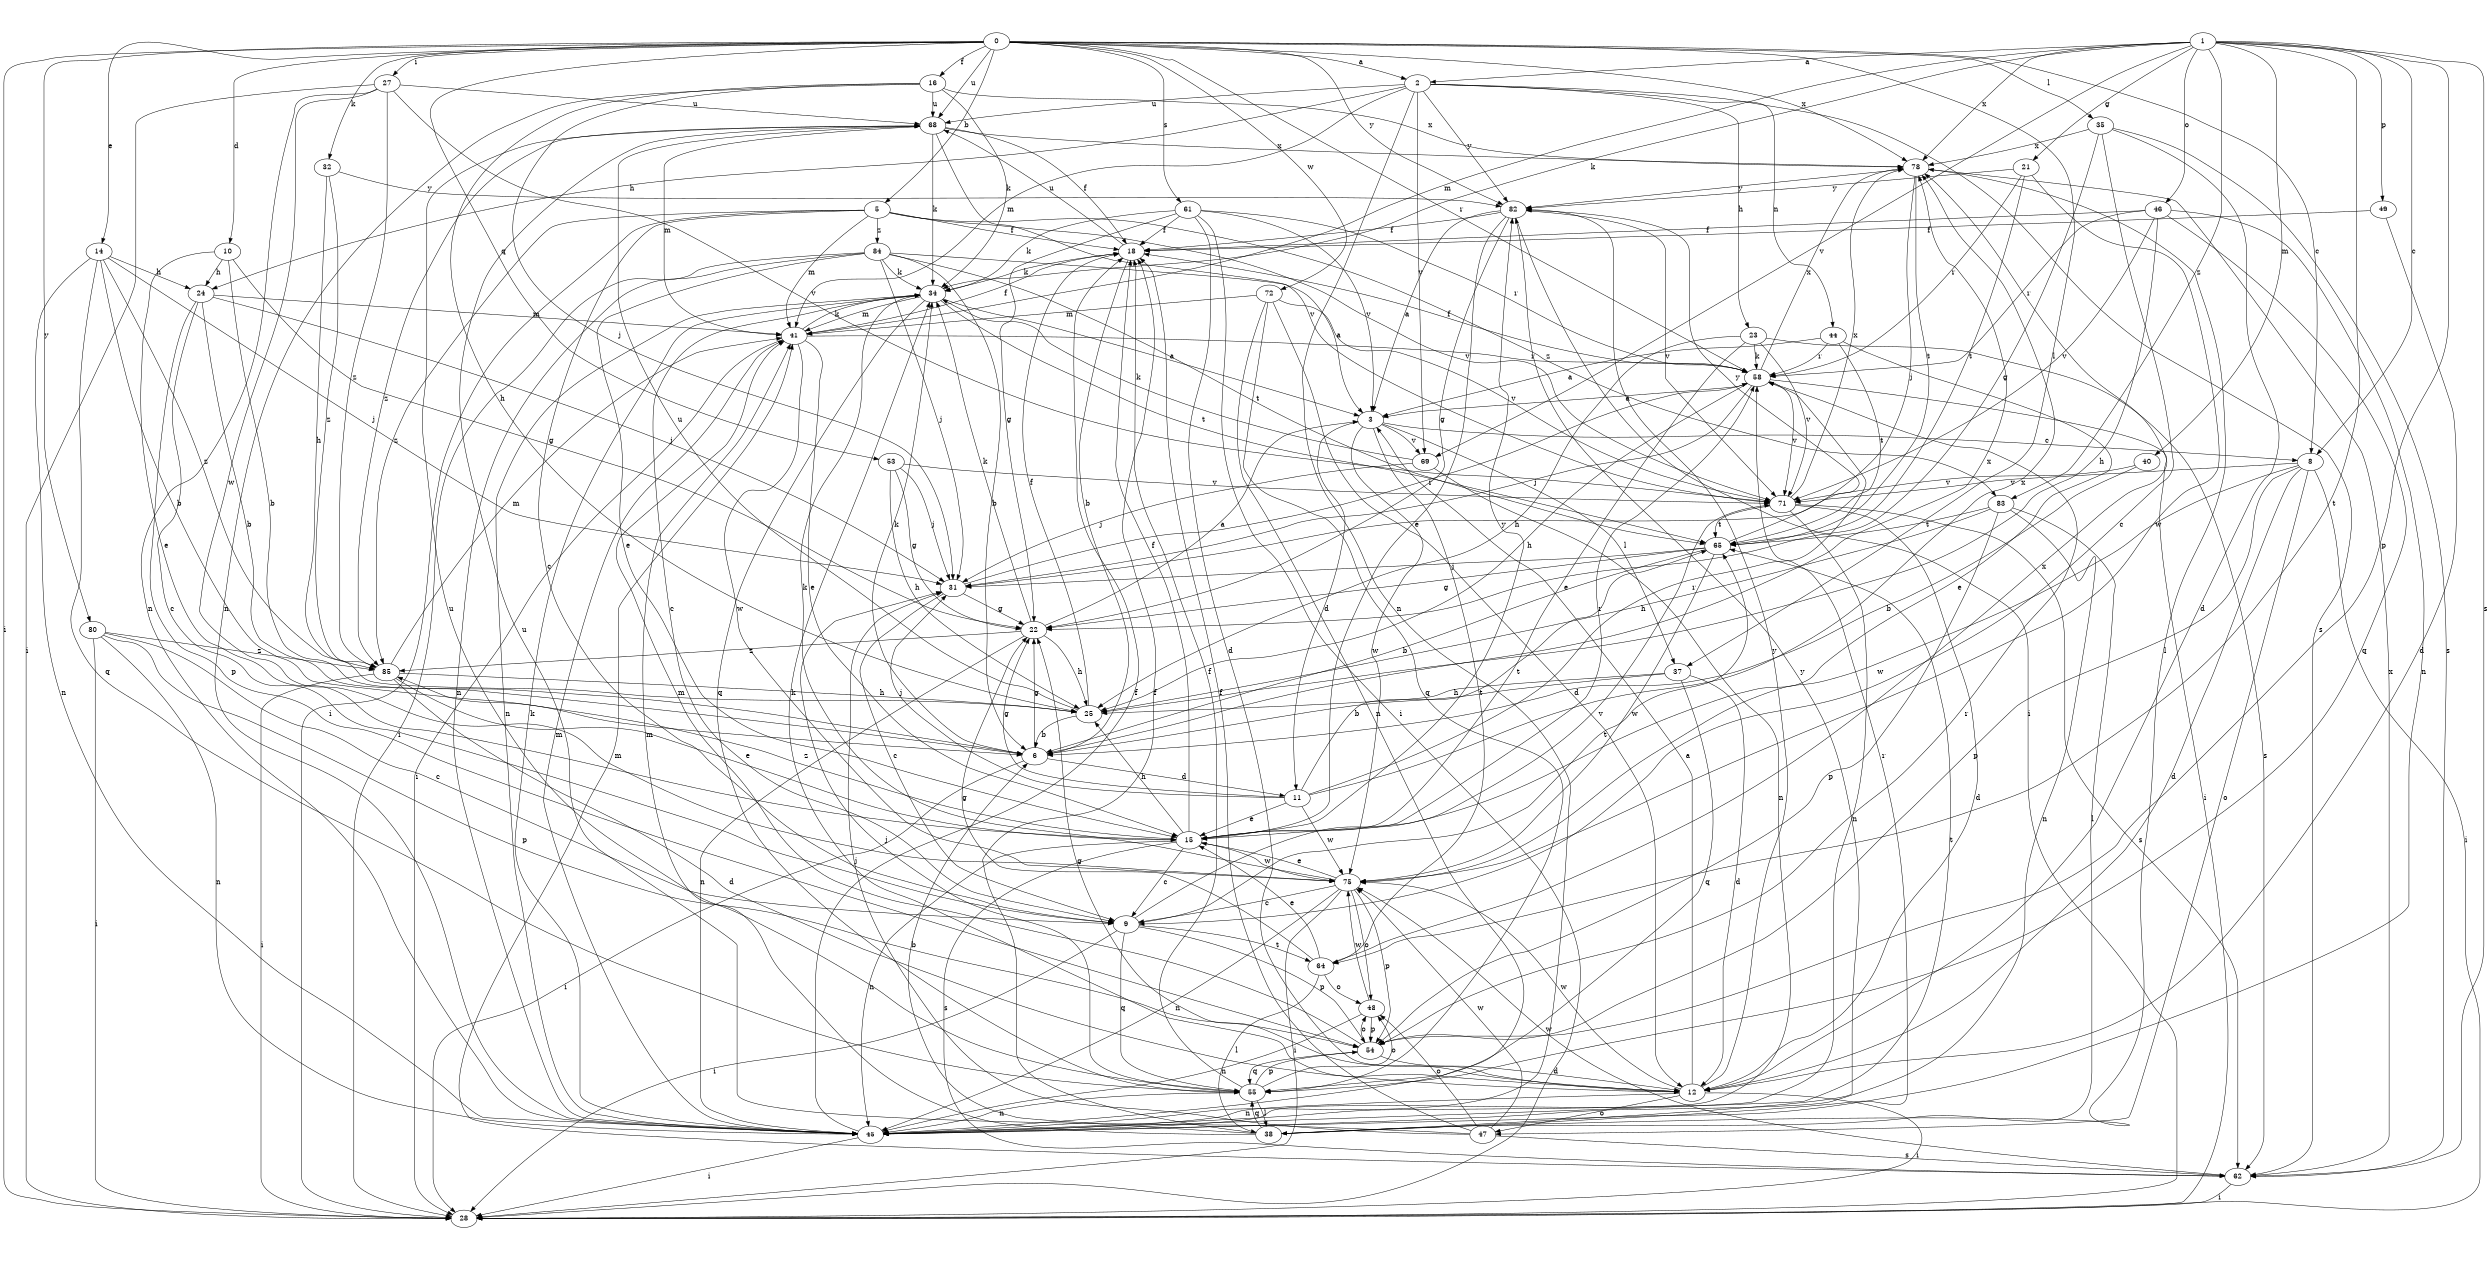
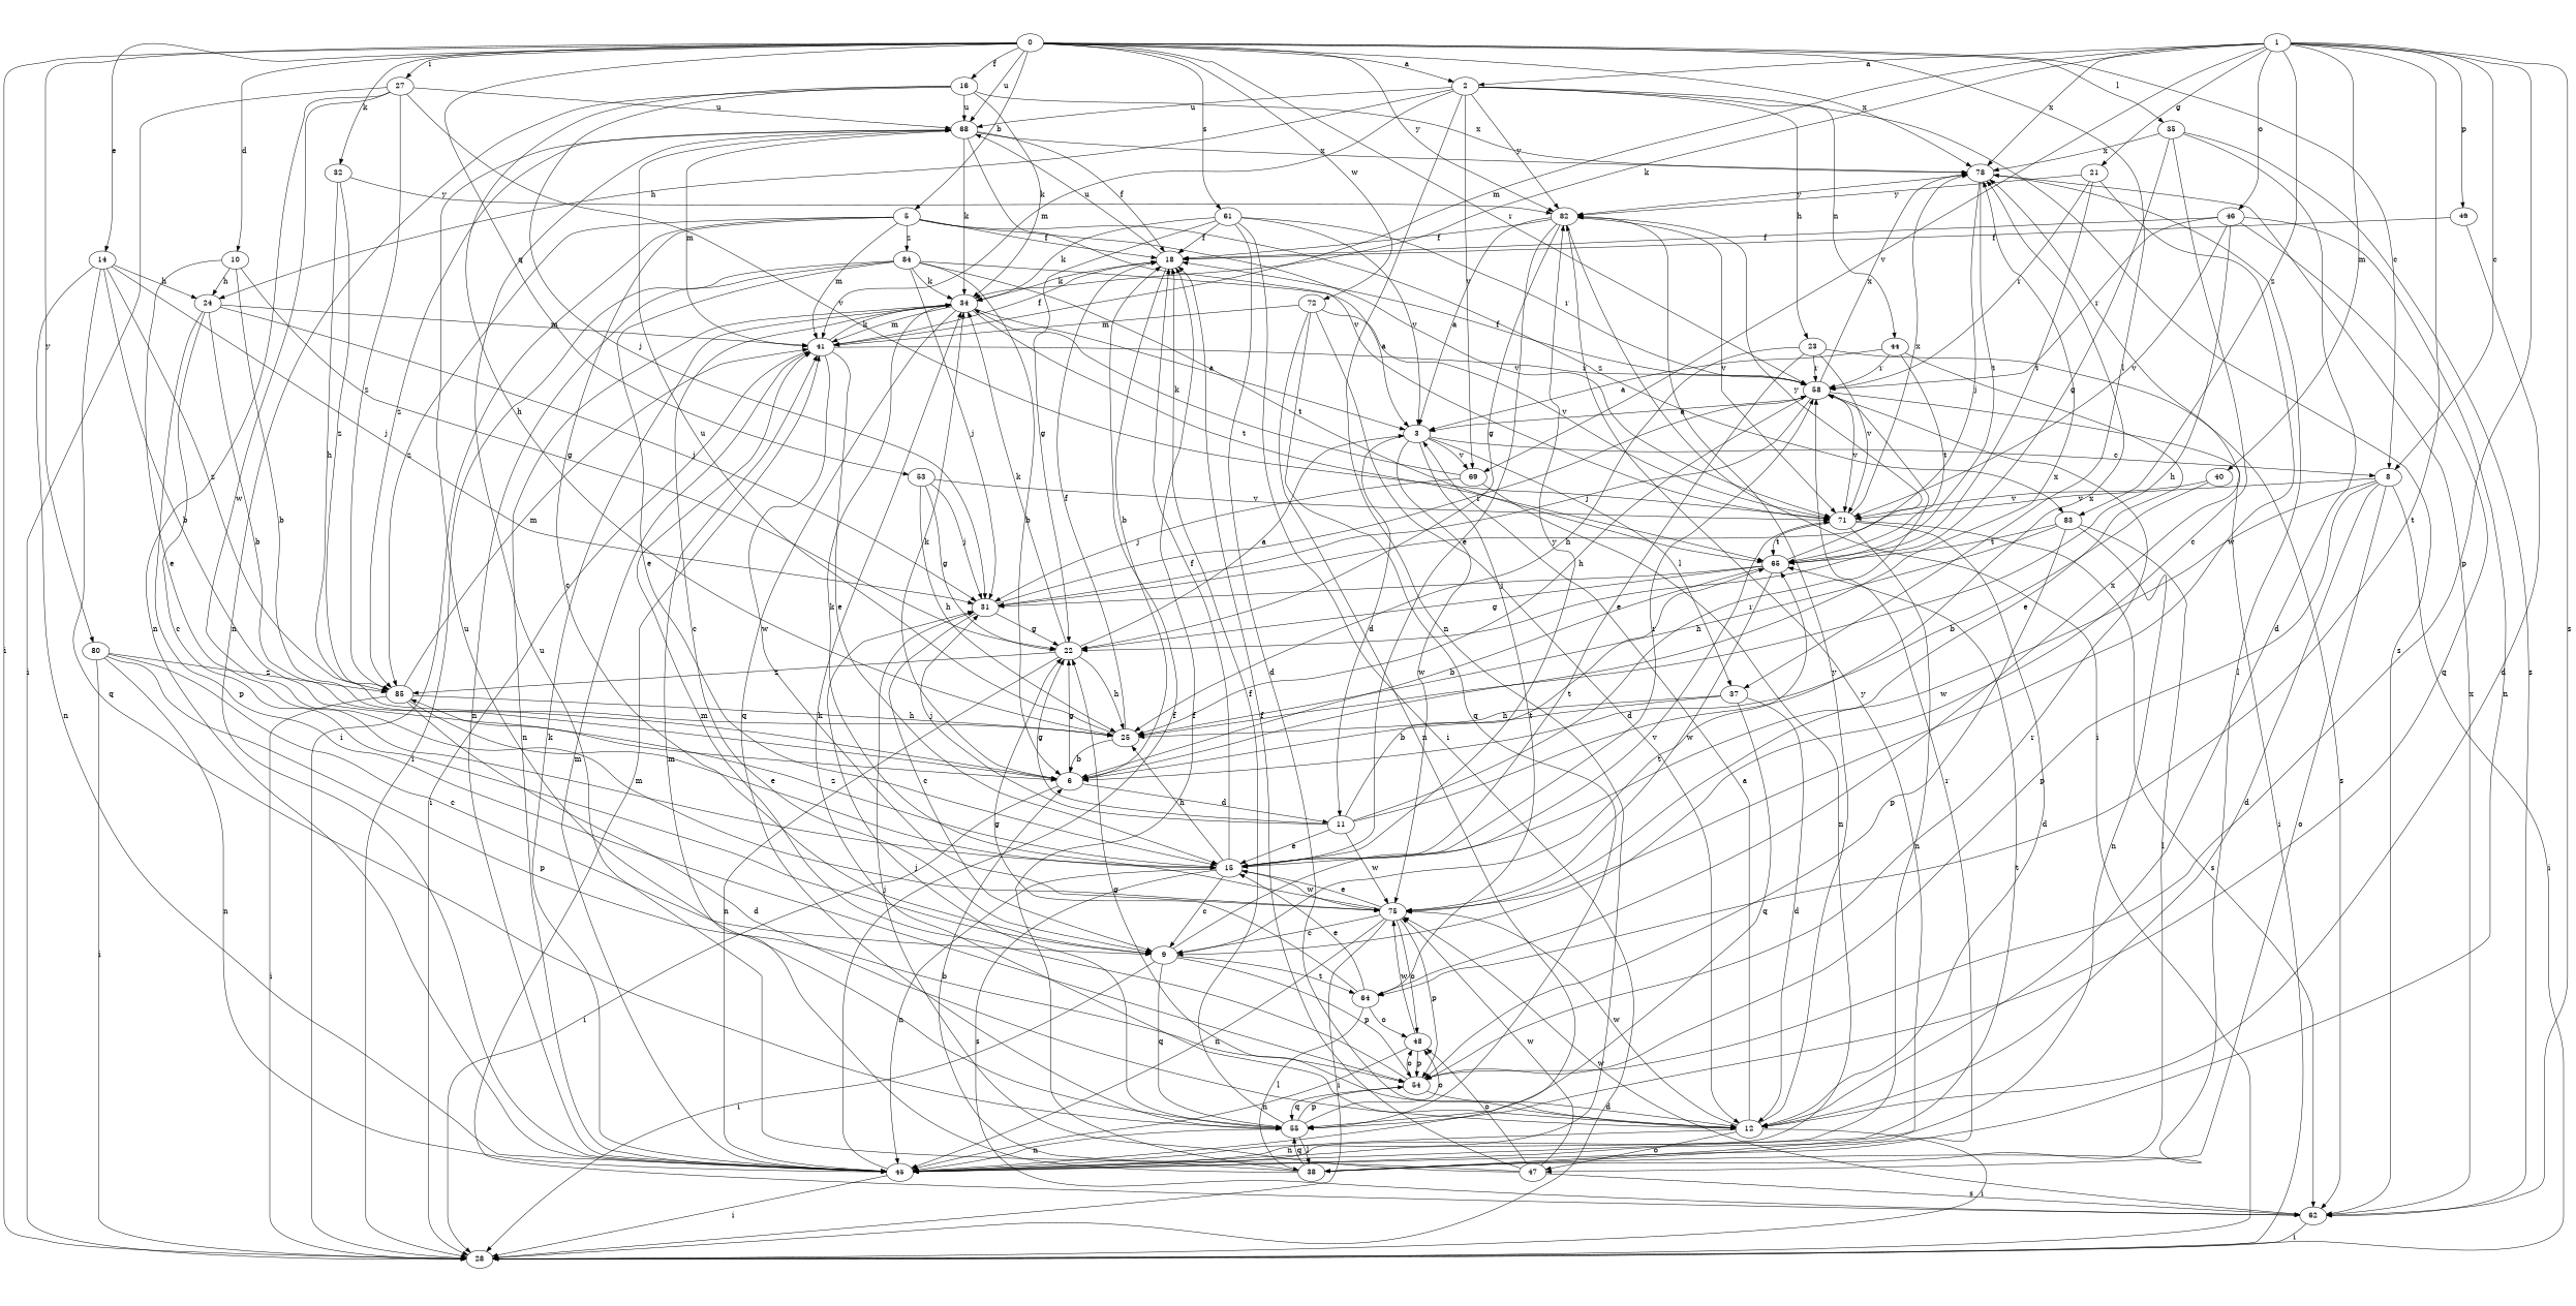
  strict digraph {
    0
    2
    5
    8
    10
    14
    16
    27
    28
    32
    35
    37
    53
    58
    61
    68
    72
    78
    80
    82
    41
    62
    69
    23
    24
    44
    45
    83
    9
    18
    71
    84
    85
    n34 [label=54]
    75
    12
    47
    6
    22
    15
    55
    31
    34
    25
    3
    65
    38
    1
    21
    40
    46
    49
    64
    48
    11
    0 -> 2 [label=a]
    0 -> 5 [label=b]
    0 -> 8 [label=c]
    0 -> 10 [label=d]
    0 -> 14 [label=e]
    0 -> 16 [label=f]
    0 -> 27 [label=i]
    0 -> 28 [label=i]
    0 -> 32 [label=k]
    0 -> 35 [label=l]
    0 -> 37 [label=l]
    0 -> 53 [label=q]
    0 -> 58 [label=r]
    0 -> 61 [label=s]
    0 -> 68 [label=u]
    0 -> 72 [label=w]
    0 -> 78 [label=x]
    0 -> 80 [label=y]
    0 -> 82 [label=y]
    2 -> 68 [label=u]
    2 -> 82 [label=y]
    2 -> 41 [label=m]
    2 -> 62 [label=s]
    2 -> 69 [label=v]
    2 -> 23 [label=h]
    2 -> 24 [label=h]
    2 -> 44 [label=n]
    2 -> 45 [label=n]
    5 -> 28 [label=i]
    5 -> 41 [label=m]
    5 -> 83 [label=z]
    5 -> 9 [label=c]
    5 -> 18 [label=f]
    5 -> 71 [label=v]
    5 -> 84 [label=z]
    5 -> 85 [label=z]
    8 -> 28 [label=i]
    8 -> 71 [label=v]
    8 -> n34 [label=p]
    8 -> 75 [label=w]
    8 -> 12 [label=d]
    8 -> 47 [label=o]
    10 -> 24 [label=h]
    10 -> 6 [label=b]
    10 -> 22 [label=g]
    10 -> 15 [label=e]
    14 -> 24 [label=h]
    14 -> 45 [label=n]
    14 -> 85 [label=z]
    14 -> 6 [label=b]
    14 -> 55 [label=q]
    14 -> 31 [label=j]
    16 -> 68 [label=u]
    16 -> 78 [label=x]
    16 -> 45 [label=n]
    16 -> 31 [label=j]
    16 -> 34 [label=k]
    16 -> 25 [label=h]
    27 -> 28 [label=i]
    27 -> 68 [label=u]
    27 -> 45 [label=n]
    27 -> 71 [label=v]
    27 -> 85 [label=z]
    27 -> 75 [label=w]
    32 -> 82 [label=y]
    32 -> 85 [label=z]
    32 -> 25 [label=h]
    35 -> 78 [label=x]
    35 -> 62 [label=s]
    35 -> 9 [label=c]
    35 -> 12 [label=d]
    35 -> 22 [label=g]
    37 -> 12 [label=d]
    37 -> 6 [label=b]
    37 -> 55 [label=q]
    37 -> 25 [label=h]
    53 -> 71 [label=v]
    53 -> 22 [label=g]
    53 -> 31 [label=j]
    53 -> 25 [label=h]
    58 -> 28 [label=i]
    58 -> 78 [label=x]
    58 -> 18 [label=f]
    58 -> 71 [label=v]
    58 -> 31 [label=j]
    58 -> 25 [label=h]
    58 -> 3 [label=a]
    61 -> 28 [label=i]
    61 -> 58 [label=r]
    61 -> 18 [label=f]
    61 -> 12 [label=d]
    61 -> 22 [label=g]
    61 -> 34 [label=k]
    61 -> 3 [label=v]
    68 -> 78 [label=x]
    68 -> 41 [label=m]
    68 -> 18 [label=f]
    68 -> 71 [label=v]
    68 -> 85 [label=z]
    68 -> 34 [label=k]
    72 -> 41 [label=m]
    72 -> 45 [label=n]
    72 -> 71 [label=v]
    72 -> 12 [label=d]
    72 -> 55 [label=q]
    78 -> 82 [label=y]
    78 -> 31 [label=j]
    78 -> 65 [label=t]
    78 -> 38 [label=l]
    80 -> 28 [label=i]
    80 -> 45 [label=n]
    80 -> 9 [label=c]
    80 -> 85 [label=z]
    80 -> n34 [label=p]
    82 -> 28 [label=i]
    82 -> 18 [label=f]
    82 -> 71 [label=v]
    82 -> 22 [label=g]
    82 -> 15 [label=e]
    82 -> 3 [label=a]
    41 -> 28 [label=i]
    41 -> 58 [label=r]
    41 -> 18 [label=f]
    41 -> 75 [label=w]
    41 -> 15 [label=e]
    41 -> 34 [label=k]
    62 -> 28 [label=i]
    62 -> 78 [label=x]
    62 -> 41 [label=m]
    62 -> 75 [label=w]
    69 -> 45 [label=n]
    69 -> 31 [label=j]
    69 -> 34 [label=k]
-   23 -> 58 [label=k]
+   23 -> 58 [label=r]
    23 -> 62 [label=s]
    23 -> 71 [label=v]
    23 -> 15 [label=e]
    23 -> 25 [label=h]
    24 -> 41 [label=m]
    24 -> 9 [label=c]
    24 -> n34 [label=p]
    24 -> 6 [label=b]
    24 -> 31 [label=j]
    44 -> 58 [label=r]
    44 -> 15 [label=e]
    44 -> 3 [label=a]
    44 -> 65 [label=t]
    45 -> 28 [label=i]
    45 -> 41 [label=m]
    45 -> 18 [label=f]
    45 -> 34 [label=k]
    45 -> 65 [label=t]
    83 -> 45 [label=n]
    83 -> n34 [label=p]
    83 -> 25 [label=h]
    83 -> 65 [label=t]
    83 -> 38 [label=l]
    9 -> 28 [label=i]
    9 -> 71 [label=v]
    9 -> n34 [label=p]
    9 -> 55 [label=q]
    9 -> 65 [label=t]
    9 -> 64 [label=t]
    18 -> 68 [label=u]
    18 -> 6 [label=b]
    18 -> 34 [label=k]
    71 -> 78 [label=x]
    71 -> 62 [label=s]
    71 -> 45 [label=n]
    71 -> 12 [label=d]
    71 -> 65 [label=t]
    84 -> 28 [label=i]
    84 -> 45 [label=n]
    84 -> 6 [label=b]
    84 -> 15 [label=e]
    84 -> 31 [label=j]
    84 -> 34 [label=k]
    84 -> 3 [label=a]
    84 -> 65 [label=t]
    85 -> 28 [label=i]
    85 -> 41 [label=m]
    85 -> 12 [label=d]
    85 -> 15 [label=e]
    85 -> 25 [label=h]
    n34 -> 58 [label=r]
    n34 -> 41 [label=m]
    n34 -> 12 [label=d]
    n34 -> 55 [label=q]
    n34 -> 48 [label=o]
    75 -> 28 [label=i]
    75 -> 45 [label=n]
    75 -> 9 [label=c]
    75 -> n34 [label=p]
    75 -> 15 [label=e]
    75 -> 34 [label=k]
    75 -> 48 [label=o]
    12 -> 28 [label=i]
    12 -> 82 [label=y]
    12 -> 45 [label=n]
    12 -> 75 [label=w]
    12 -> 47 [label=o]
    12 -> 22 [label=g]
    12 -> 34 [label=k]
    12 -> 3 [label=a]
    47 -> 68 [label=u]
    47 -> 62 [label=s]
    47 -> 18 [label=f]
    47 -> 75 [label=w]
    47 -> 31 [label=j]
    47 -> 48 [label=o]
    6 -> 28 [label=i]
    6 -> 78 [label=x]
    6 -> 22 [label=g]
    6 -> 34 [label=k]
    6 -> 11 [label=d]
    22 -> 45 [label=n]
    22 -> 85 [label=z]
    22 -> 34 [label=k]
    22 -> 25 [label=h]
    22 -> 3 [label=a]
    15 -> 58 [label=r]
    15 -> 82 [label=y]
    15 -> 62 [label=s]
    15 -> 45 [label=n]
    15 -> 9 [label=c]
    15 -> 18 [label=f]
    15 -> 85 [label=z]
    15 -> 75 [label=w]
    15 -> 25 [label=h]
    55 -> 68 [label=u]
    55 -> 45 [label=n]
    55 -> 18 [label=f]
    55 -> n34 [label=p]
    55 -> 31 [label=j]
    55 -> 38 [label=l]
    55 -> 48 [label=o]
    31 -> 58 [label=r]
    31 -> 9 [label=c]
    31 -> 22 [label=g]
    34 -> 41 [label=m]
    34 -> 45 [label=n]
    34 -> 9 [label=c]
    34 -> 55 [label=q]
    34 -> 3 [label=a]
    34 -> 65 [label=t]
    25 -> 68 [label=u]
    25 -> 18 [label=f]
    25 -> 6 [label=b]
    3 -> 8 [label=c]
    3 -> 37 [label=l]
    3 -> 69 [label=v]
    3 -> 75 [label=w]
    3 -> 64 [label=t]
    3 -> 11 [label=d]
    65 -> 82 [label=y]
    65 -> 75 [label=w]
    65 -> 6 [label=b]
    65 -> 22 [label=g]
    65 -> 31 [label=j]
    38 -> 58 [label=r]
    38 -> 82 [label=y]
    38 -> 41 [label=m]
    38 -> 18 [label=f]
    38 -> 6 [label=b]
    38 -> 55 [label=q]
    1 -> 2 [label=a]
    1 -> 8 [label=c]
    1 -> 78 [label=x]
    1 -> 41 [label=m]
    1 -> 62 [label=s]
    1 -> 69 [label=v]
    1 -> 83 [label=z]
    1 -> n34 [label=p]
    1 -> 34 [label=k]
    1 -> 21 [label=g]
    1 -> 40 [label=m]
    1 -> 46 [label=o]
    1 -> 49 [label=p]
    1 -> 64 [label=t]
    21 -> 58 [label=r]
    21 -> 82 [label=y]
    21 -> 75 [label=w]
    21 -> 65 [label=t]
    40 -> 71 [label=v]
    40 -> 6 [label=b]
    46 -> 58 [label=r]
    46 -> 45 [label=n]
    46 -> 18 [label=f]
    46 -> 71 [label=v]
    46 -> 55 [label=q]
    46 -> 25 [label=h]
    49 -> 18 [label=f]
    49 -> 12 [label=d]
    64 -> 78 [label=x]
    64 -> 22 [label=g]
    64 -> 15 [label=e]
    64 -> 38 [label=l]
    64 -> 48 [label=o]
    48 -> 45 [label=n]
    48 -> n34 [label=p]
    48 -> 75 [label=w]
    11 -> 58 [label=r]
    11 -> 78 [label=x]
    11 -> 75 [label=w]
    11 -> 22 [label=g]
    11 -> 15 [label=e]
    11 -> 31 [label=j]
    11 -> 65 [label=t]
  }
